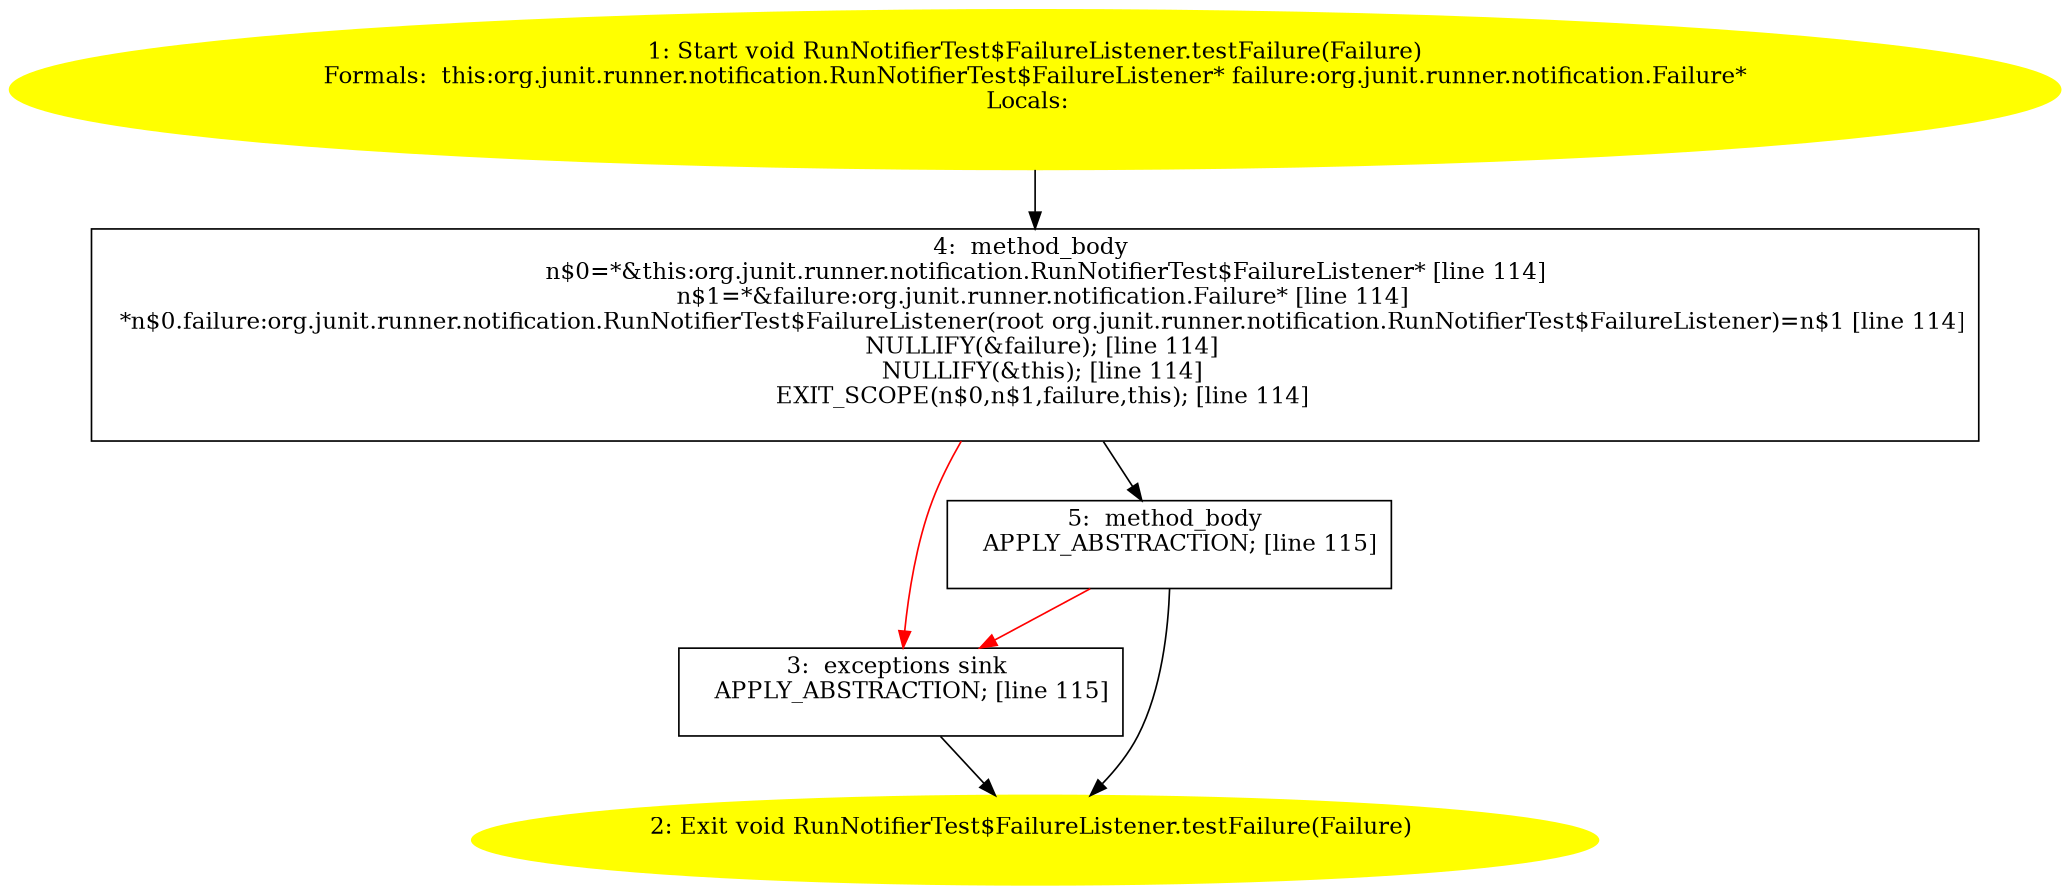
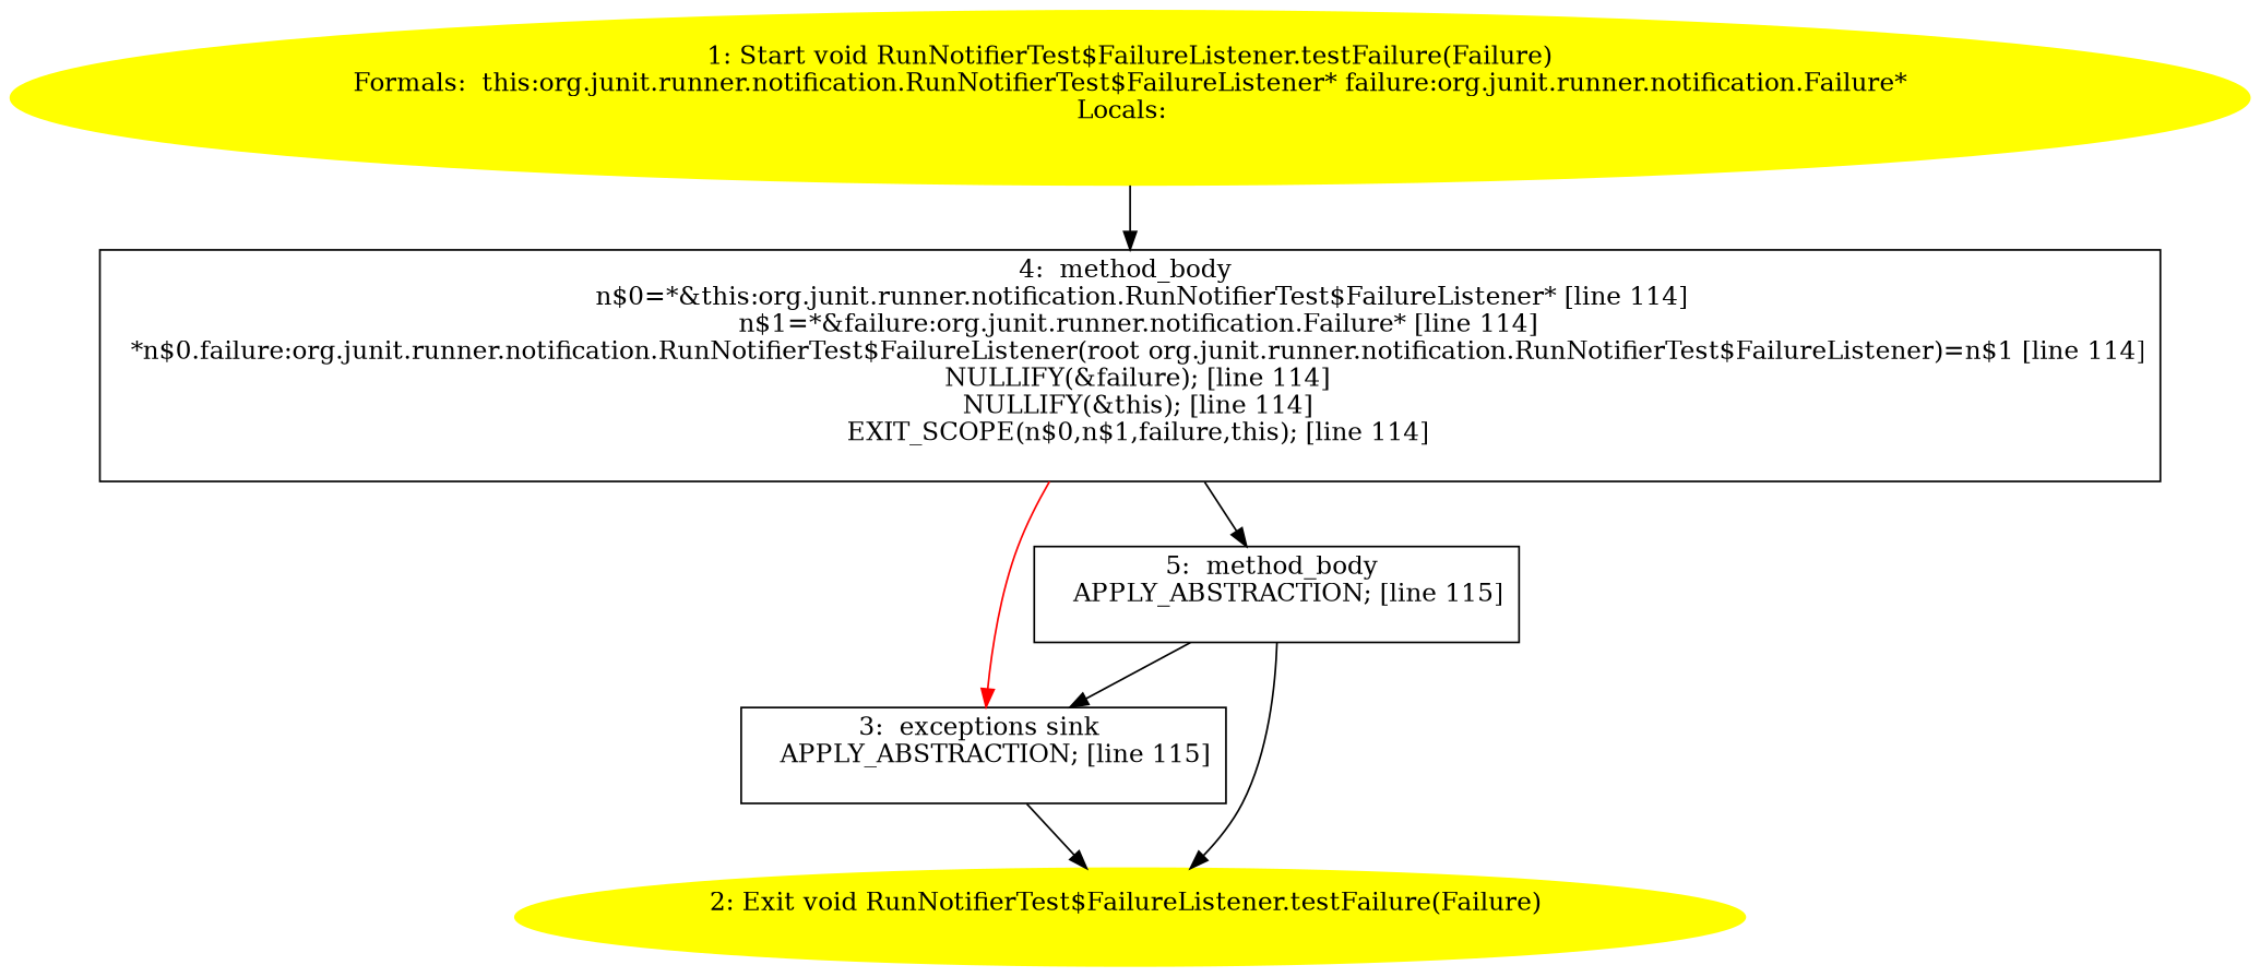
  digraph {
    node [shape=box]
    n1 [color=yellow label="1: Start void RunNotifierTest$FailureListener.testFailure(Failure)\nFormals:  this:org.junit.runner.notification.RunNotifierTest$FailureListener* failure:org.junit.runner.notification.Failure*\nLocals:  \n  " style=filled shape=""]
    n2 [label="4:  method_body \n   n$0=*&this:org.junit.runner.notification.RunNotifierTest$FailureListener* [line 114]\n  n$1=*&failure:org.junit.runner.notification.Failure* [line 114]\n  *n$0.failure:org.junit.runner.notification.RunNotifierTest$FailureListener(root org.junit.runner.notification.RunNotifierTest$FailureListener)=n$1 [line 114]\n  NULLIFY(&failure); [line 114]\n  NULLIFY(&this); [line 114]\n  EXIT_SCOPE(n$0,n$1,failure,this); [line 114]\n "]
    n3 [label="3:  exceptions sink \n   APPLY_ABSTRACTION; [line 115]\n "]
    n4 [label="5:  method_body \n   APPLY_ABSTRACTION; [line 115]\n "]
    n5 [color=yellow label="2: Exit void RunNotifierTest$FailureListener.testFailure(Failure) \n  " style=filled shape=""]
    n1 -> n2
    n2 -> n3 [color=red]
    n2 -> n4
    n3 -> n5
-   n4 -> n3 [color=red]
+   n4 -> n3 [color=black]
    n4 -> n5
  }
